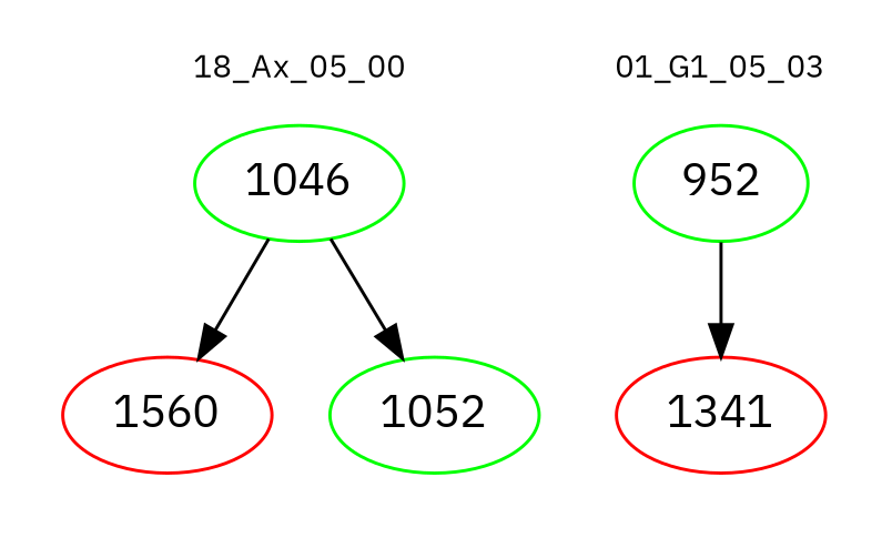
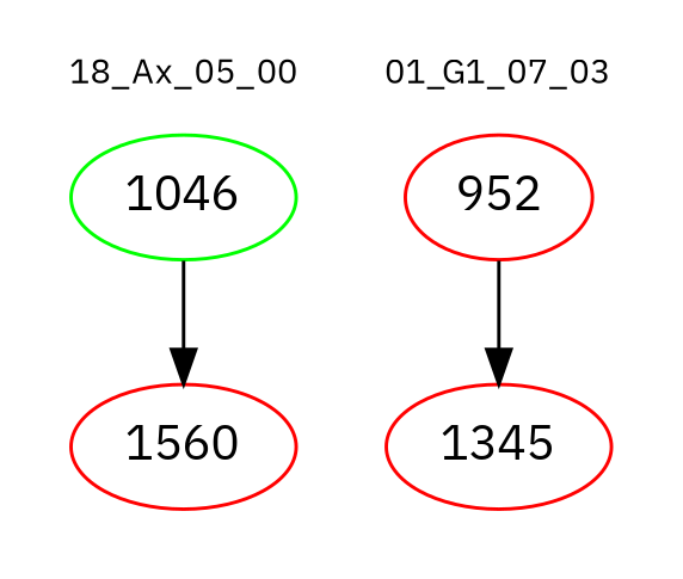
  digraph {
    fontname="IBM Plex Sans"
    node [color=green fontname="IBM Plex Sans"]
    edge [color=black fontname="IBM Plex Sans"]
    n1 [label=1046]
    n2 [color=red label=1560]
-   n3 [label=1052]
-   n4 [label=952]
-   n5 [color=red label=1341]
+   n4 [color=red label=952]
+   n5 [color=red label=1345]
    subgraph cluster_1 {
      color=white
      fontsize=10
      label="18_Ax_05_00"
      n1
      n2
-     n3
    }
    subgraph cluster_2 {
      color=white
      fontsize=10
-     label="01_G1_05_03"
+     label="01_G1_07_03"
      n4
      n5
    }
    n1 -> n2
-   n1 -> n3
    n4 -> n5
  }
